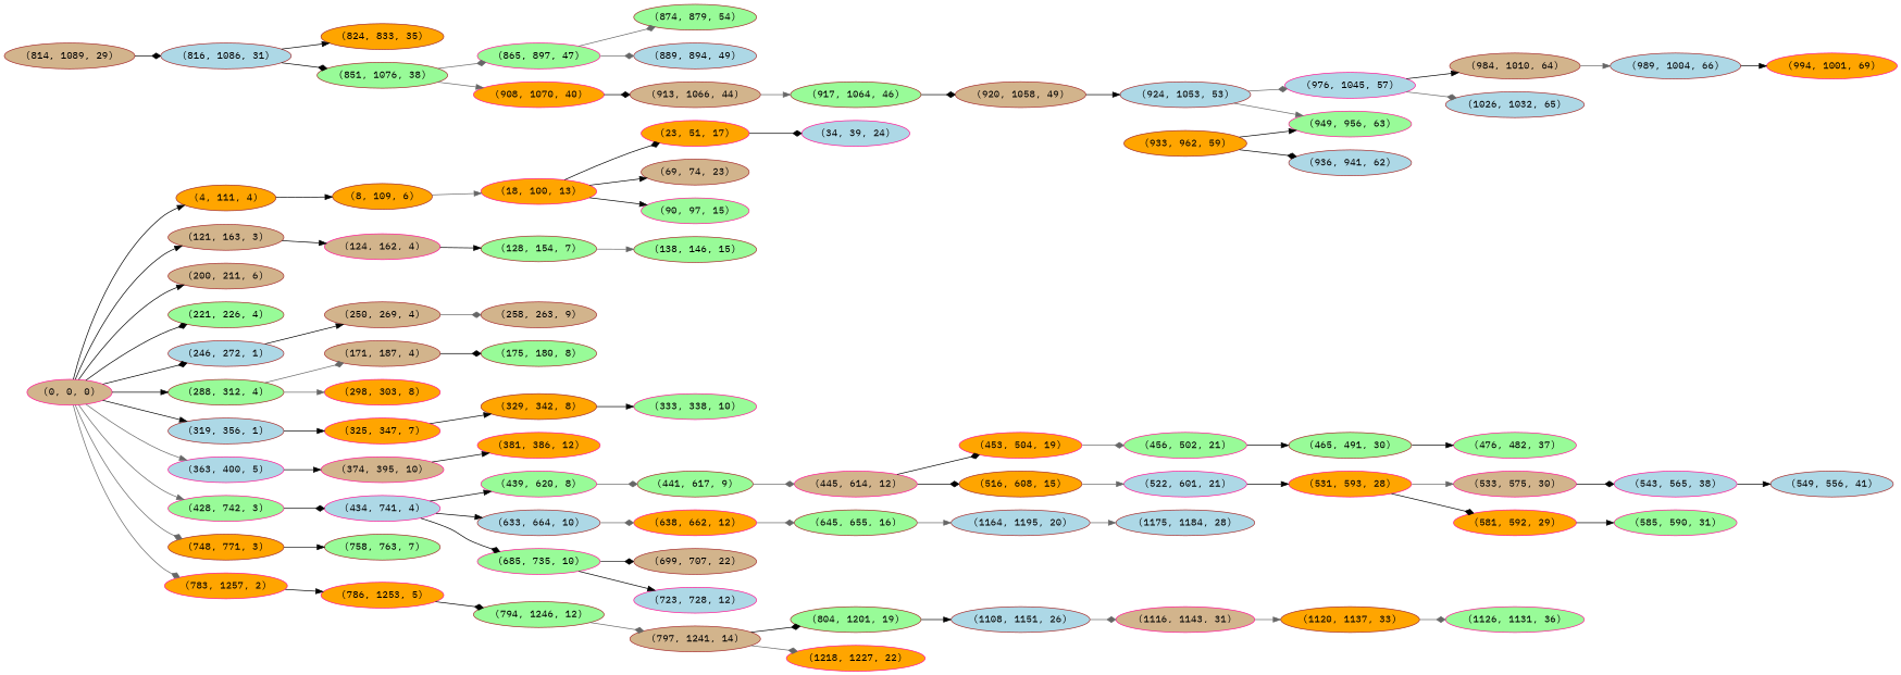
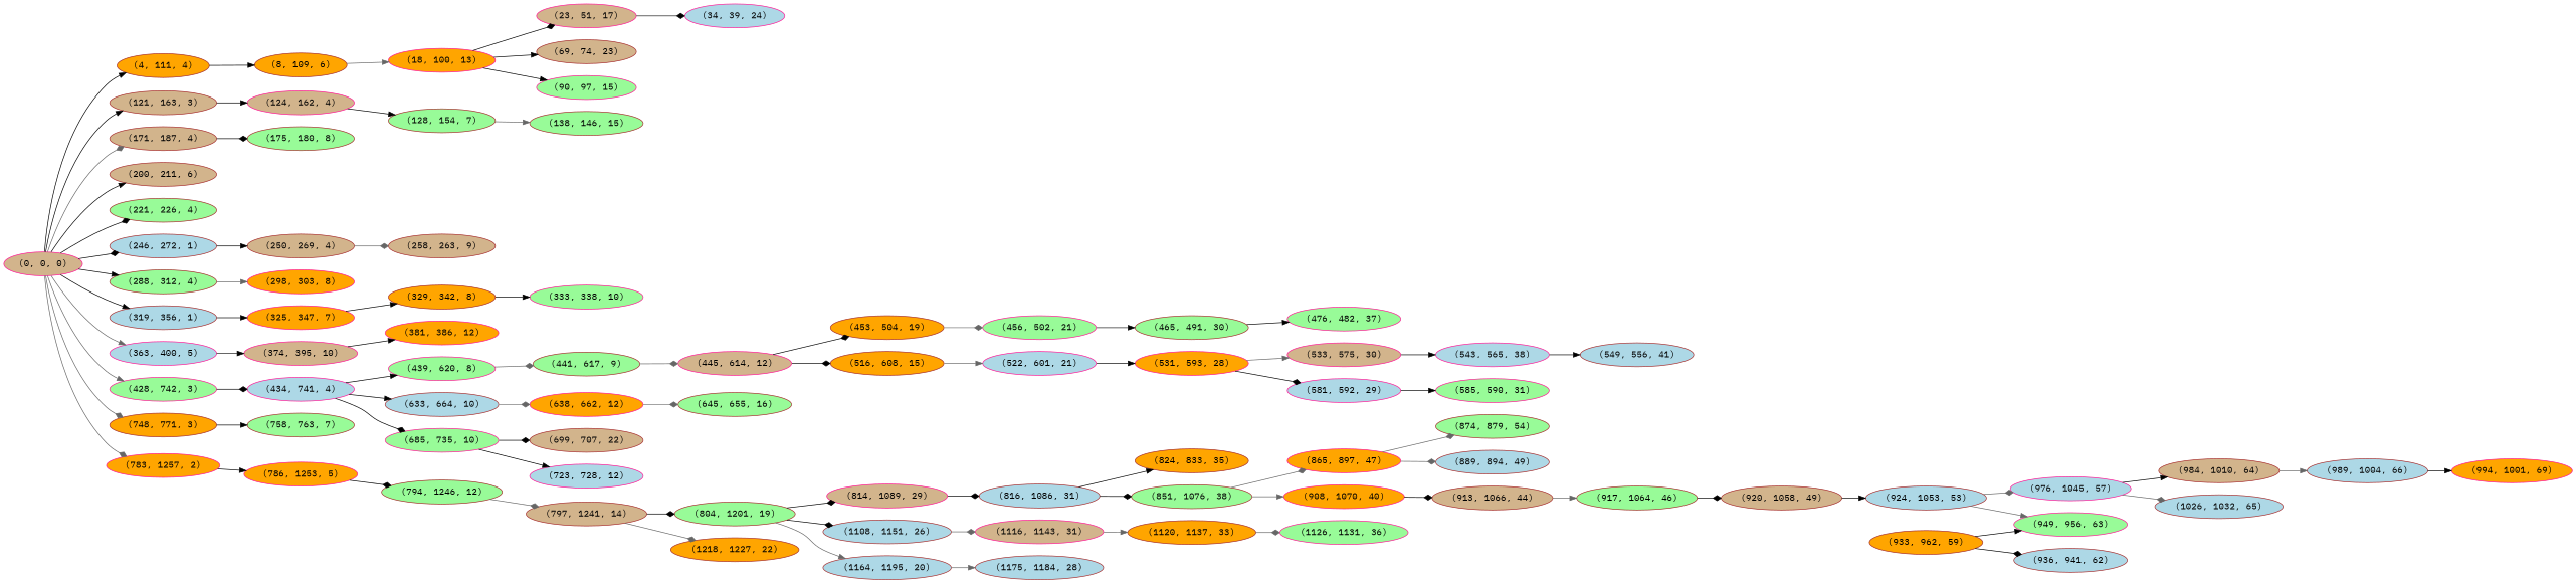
  digraph {
    fontname="IBM Plex Mono"
    rankdir=LR
    node [color=brown fillcolor=palegreen fontname="IBM Plex Mono" style=filled]
    edge [arrowhead=normal color=black fontname="IBM Plex Mono"]
    "(0, 0, 0)" [color=deeppink fillcolor=tan]
    "(4, 111, 4)" [fillcolor=orange]
    "(121, 163, 3)" [fillcolor=tan]
    "(171, 187, 4)" [fillcolor=tan]
    "(200, 211, 6)" [fillcolor=tan]
    "(221, 226, 4)"
    "(246, 272, 1)" [fillcolor=lightblue]
    "(288, 312, 4)"
    "(319, 356, 1)" [fillcolor=lightblue]
    "(363, 400, 5)" [color=deeppink fillcolor=lightblue]
    "(428, 742, 3)" [color=deeppink]
    "(748, 771, 3)" [fillcolor=orange]
    "(783, 1257, 2)" [color=deeppink fillcolor=orange]
    "(8, 109, 6)" [fillcolor=orange]
    "(124, 162, 4)" [color=deeppink fillcolor=tan]
    "(175, 180, 8)"
    "(250, 269, 4)" [fillcolor=tan]
    "(298, 303, 8)" [color=deeppink fillcolor=orange]
    "(325, 347, 7)" [color=deeppink fillcolor=orange]
    "(374, 395, 10)" [color=deeppink fillcolor=tan]
    "(434, 741, 4)" [color=deeppink fillcolor=lightblue]
    "(758, 763, 7)"
    "(786, 1253, 5)" [color=deeppink fillcolor=orange]
    "(18, 100, 13)" [color=deeppink fillcolor=orange]
-   "(23, 51, 17)" [color=deeppink fillcolor=orange]
+   "(23, 51, 17)" [color=deeppink fillcolor=tan]
    "(69, 74, 23)" [fillcolor=tan]
    "(90, 97, 15)" [color=deeppink]
    "(34, 39, 24)" [color=deeppink fillcolor=lightblue]
    "(128, 154, 7)"
    "(138, 146, 15)"
    "(258, 263, 9)" [fillcolor=tan]
    "(329, 342, 8)" [fillcolor=orange]
    "(333, 338, 10)" [color=deeppink]
    "(381, 386, 12)" [color=deeppink fillcolor=orange]
    "(439, 620, 8)" [color=deeppink]
    "(633, 664, 10)" [fillcolor=lightblue]
    "(685, 735, 10)" [color=deeppink]
    "(441, 617, 9)"
    "(638, 662, 12)" [color=deeppink fillcolor=orange]
    "(699, 707, 22)" [fillcolor=tan]
    "(723, 728, 12)" [color=deeppink fillcolor=lightblue]
    "(445, 614, 12)" [color=deeppink fillcolor=tan]
-   "(453, 504, 19)" [color=deeppink fillcolor=orange]
+   "(453, 504, 19)" [fillcolor=orange]
    "(516, 608, 15)" [fillcolor=orange]
    "(456, 502, 21)" [color=deeppink]
    "(522, 601, 21)" [color=deeppink fillcolor=lightblue]
    "(465, 491, 30)"
    "(476, 482, 37)" [color=deeppink]
    "(531, 593, 28)" [color=deeppink fillcolor=orange]
    "(533, 575, 30)" [color=deeppink fillcolor=tan]
-   "(581, 592, 29)" [color=deeppink fillcolor=orange]
+   "(581, 592, 29)" [color=deeppink fillcolor=lightblue]
    "(543, 565, 38)" [color=deeppink fillcolor=lightblue]
    "(585, 590, 31)" [color=deeppink]
    "(549, 556, 41)" [fillcolor=lightblue]
    "(645, 655, 16)"
    "(794, 1246, 12)"
    "(797, 1241, 14)" [fillcolor=tan]
    "(804, 1201, 19)"
-   "(1218, 1227, 22)" [color=deeppink fillcolor=orange]
-   "(814, 1089, 29)" [fillcolor=tan]
+   "(1218, 1227, 22)" [fillcolor=orange]
+   "(814, 1089, 29)" [color=deeppink fillcolor=tan]
    "(1108, 1151, 26)" [fillcolor=lightblue]
    "(1164, 1195, 20)" [fillcolor=lightblue]
    "(816, 1086, 31)" [fillcolor=lightblue]
    "(1116, 1143, 31)" [color=deeppink fillcolor=tan]
    "(1175, 1184, 28)" [fillcolor=lightblue]
    "(824, 833, 35)" [fillcolor=orange]
    "(851, 1076, 38)"
-   "(865, 897, 47)" [color=deeppink]
+   "(865, 897, 47)" [color=deeppink fillcolor=orange]
    "(908, 1070, 40)" [color=deeppink fillcolor=orange]
    "(874, 879, 54)"
    "(889, 894, 49)" [fillcolor=lightblue]
    "(913, 1066, 44)" [fillcolor=tan]
    "(917, 1064, 46)"
    "(920, 1058, 49)" [fillcolor=tan]
    "(924, 1053, 53)" [fillcolor=lightblue]
    "(976, 1045, 57)" [color=deeppink fillcolor=lightblue]
    "(949, 956, 63)" [color=deeppink]
    "(933, 962, 59)" [fillcolor=orange]
    "(936, 941, 62)" [fillcolor=lightblue]
    "(984, 1010, 64)" [fillcolor=tan]
    "(1026, 1032, 65)" [fillcolor=lightblue]
    "(989, 1004, 66)" [fillcolor=lightblue]
    "(994, 1001, 69)" [color=deeppink fillcolor=orange]
    "(1120, 1137, 33)" [fillcolor=orange]
    "(1126, 1131, 36)" [color=deeppink]
    "(0, 0, 0)" -> "(4, 111, 4)"
    "(0, 0, 0)" -> "(121, 163, 3)"
-   "(288, 312, 4)" -> "(171, 187, 4)" [arrowhead=diamond color=gray40]
+   "(0, 0, 0)" -> "(171, 187, 4)" [arrowhead=diamond color=gray40]
    "(0, 0, 0)" -> "(200, 211, 6)"
    "(0, 0, 0)" -> "(221, 226, 4)" [arrowhead=diamond]
    "(0, 0, 0)" -> "(246, 272, 1)" [arrowhead=diamond]
    "(0, 0, 0)" -> "(288, 312, 4)"
    "(0, 0, 0)" -> "(319, 356, 1)"
    "(0, 0, 0)" -> "(363, 400, 5)" [color=gray40]
    "(0, 0, 0)" -> "(428, 742, 3)" [color=gray40]
    "(0, 0, 0)" -> "(748, 771, 3)" [arrowhead=diamond color=gray40]
    "(0, 0, 0)" -> "(783, 1257, 2)" [arrowhead=diamond color=gray40]
    "(4, 111, 4)" -> "(8, 109, 6)"
    "(121, 163, 3)" -> "(124, 162, 4)"
    "(171, 187, 4)" -> "(175, 180, 8)" [arrowhead=diamond]
    "(246, 272, 1)" -> "(250, 269, 4)"
    "(288, 312, 4)" -> "(298, 303, 8)" [color=gray40]
    "(319, 356, 1)" -> "(325, 347, 7)"
    "(363, 400, 5)" -> "(374, 395, 10)"
    "(428, 742, 3)" -> "(434, 741, 4)" [arrowhead=diamond]
    "(748, 771, 3)" -> "(758, 763, 7)"
    "(783, 1257, 2)" -> "(786, 1253, 5)"
    "(8, 109, 6)" -> "(18, 100, 13)" [color=gray40]
    "(124, 162, 4)" -> "(128, 154, 7)"
    "(250, 269, 4)" -> "(258, 263, 9)" [arrowhead=diamond color=gray40]
    "(325, 347, 7)" -> "(329, 342, 8)"
    "(374, 395, 10)" -> "(381, 386, 12)"
    "(434, 741, 4)" -> "(439, 620, 8)"
    "(434, 741, 4)" -> "(633, 664, 10)"
    "(434, 741, 4)" -> "(685, 735, 10)" [arrowhead=diamond]
    "(786, 1253, 5)" -> "(794, 1246, 12)" [arrowhead=diamond]
    "(18, 100, 13)" -> "(23, 51, 17)" [arrowhead=diamond]
    "(18, 100, 13)" -> "(69, 74, 23)"
    "(18, 100, 13)" -> "(90, 97, 15)"
    "(23, 51, 17)" -> "(34, 39, 24)" [arrowhead=diamond]
    "(128, 154, 7)" -> "(138, 146, 15)" [color=gray40]
    "(329, 342, 8)" -> "(333, 338, 10)"
    "(439, 620, 8)" -> "(441, 617, 9)" [arrowhead=diamond color=gray40]
    "(633, 664, 10)" -> "(638, 662, 12)" [arrowhead=diamond color=gray40]
    "(685, 735, 10)" -> "(699, 707, 22)" [arrowhead=diamond]
    "(685, 735, 10)" -> "(723, 728, 12)"
    "(441, 617, 9)" -> "(445, 614, 12)" [arrowhead=diamond color=gray40]
    "(638, 662, 12)" -> "(645, 655, 16)" [arrowhead=diamond color=gray40]
    "(445, 614, 12)" -> "(453, 504, 19)" [arrowhead=diamond]
    "(445, 614, 12)" -> "(516, 608, 15)" [arrowhead=diamond]
    "(453, 504, 19)" -> "(456, 502, 21)" [arrowhead=diamond color=gray40]
    "(516, 608, 15)" -> "(522, 601, 21)" [color=gray40]
    "(456, 502, 21)" -> "(465, 491, 30)"
    "(522, 601, 21)" -> "(531, 593, 28)"
    "(465, 491, 30)" -> "(476, 482, 37)"
    "(531, 593, 28)" -> "(533, 575, 30)" [color=gray40]
    "(531, 593, 28)" -> "(581, 592, 29)" [arrowhead=diamond]
-   "(533, 575, 30)" -> "(543, 565, 38)" [arrowhead=diamond]
+   "(533, 575, 30)" -> "(543, 565, 38)"
    "(581, 592, 29)" -> "(585, 590, 31)"
    "(543, 565, 38)" -> "(549, 556, 41)"
    "(794, 1246, 12)" -> "(797, 1241, 14)" [arrowhead=diamond color=gray40]
    "(797, 1241, 14)" -> "(804, 1201, 19)" [arrowhead=diamond]
    "(797, 1241, 14)" -> "(1218, 1227, 22)" [arrowhead=diamond color=gray40]
-   "(804, 1201, 19)" -> "(1108, 1151, 26)"
-   "(645, 655, 16)" -> "(1164, 1195, 20)" [color=gray40]
+   "(804, 1201, 19)" -> "(814, 1089, 29)" [arrowhead=diamond]
+   "(804, 1201, 19)" -> "(1108, 1151, 26)" [arrowhead=diamond]
+   "(804, 1201, 19)" -> "(1164, 1195, 20)" [color=gray40]
    "(814, 1089, 29)" -> "(816, 1086, 31)" [arrowhead=diamond]
    "(1108, 1151, 26)" -> "(1116, 1143, 31)" [arrowhead=diamond color=gray40]
    "(1164, 1195, 20)" -> "(1175, 1184, 28)" [color=gray40]
    "(816, 1086, 31)" -> "(824, 833, 35)"
    "(816, 1086, 31)" -> "(851, 1076, 38)" [arrowhead=diamond]
    "(1116, 1143, 31)" -> "(1120, 1137, 33)" [color=gray40]
    "(851, 1076, 38)" -> "(865, 897, 47)" [arrowhead=diamond color=gray40]
    "(851, 1076, 38)" -> "(908, 1070, 40)" [color=gray40]
    "(865, 897, 47)" -> "(874, 879, 54)" [arrowhead=diamond color=gray40]
    "(865, 897, 47)" -> "(889, 894, 49)" [arrowhead=diamond color=gray40]
    "(908, 1070, 40)" -> "(913, 1066, 44)" [arrowhead=diamond]
    "(913, 1066, 44)" -> "(917, 1064, 46)" [color=gray40]
    "(917, 1064, 46)" -> "(920, 1058, 49)" [arrowhead=diamond]
    "(920, 1058, 49)" -> "(924, 1053, 53)"
    "(924, 1053, 53)" -> "(976, 1045, 57)" [arrowhead=diamond color=gray40]
    "(924, 1053, 53)" -> "(949, 956, 63)" [color=gray40]
    "(976, 1045, 57)" -> "(984, 1010, 64)"
    "(976, 1045, 57)" -> "(1026, 1032, 65)" [arrowhead=diamond color=gray40]
    "(933, 962, 59)" -> "(949, 956, 63)"
    "(933, 962, 59)" -> "(936, 941, 62)" [arrowhead=diamond]
    "(984, 1010, 64)" -> "(989, 1004, 66)" [color=gray40]
    "(989, 1004, 66)" -> "(994, 1001, 69)"
    "(1120, 1137, 33)" -> "(1126, 1131, 36)" [arrowhead=diamond color=gray40]
  }
